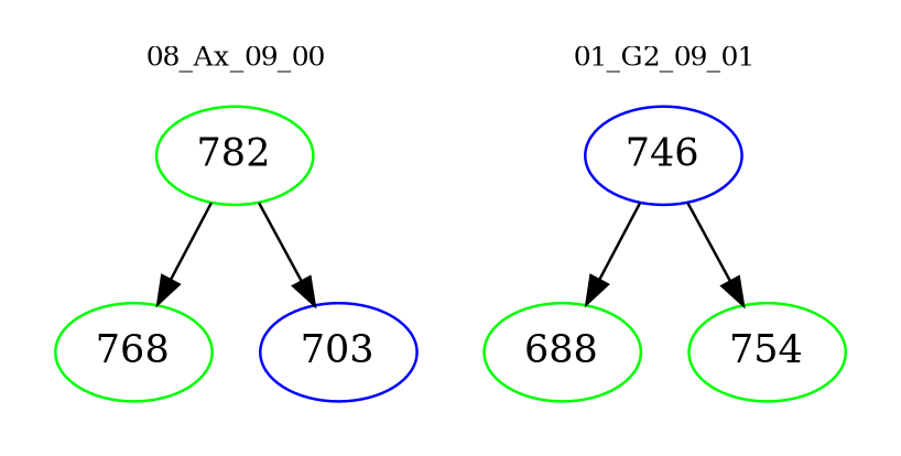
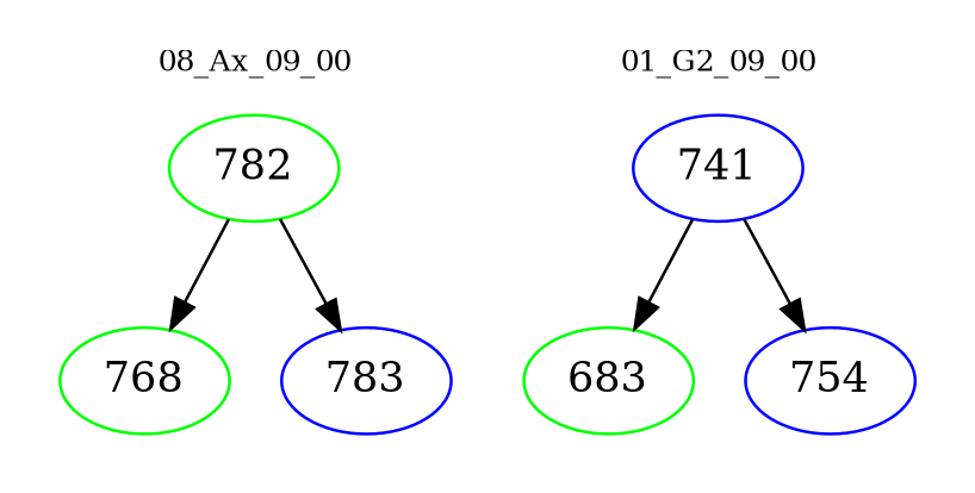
  digraph {
    node [color=green]
    edge [color=black]
    n1 [label=782]
    n2 [label=768]
-   n3 [color=blue label=703]
-   n4 [color=blue label=746]
-   n5 [label=688]
-   n6 [label=754]
+   n3 [color=blue label=783]
+   n4 [color=blue label=741]
+   n5 [label=683]
+   n6 [color=blue label=754]
    subgraph cluster_1 {
      color=white
      fontsize=10
      label="08_Ax_09_00"
      n1
      n2
      n3
    }
    subgraph cluster_2 {
      color=white
      fontsize=10
-     label="01_G2_09_01"
+     label="01_G2_09_00"
      n4
      n5
      n6
    }
    n1 -> n2
    n1 -> n3
    n4 -> n5
    n4 -> n6
  }
